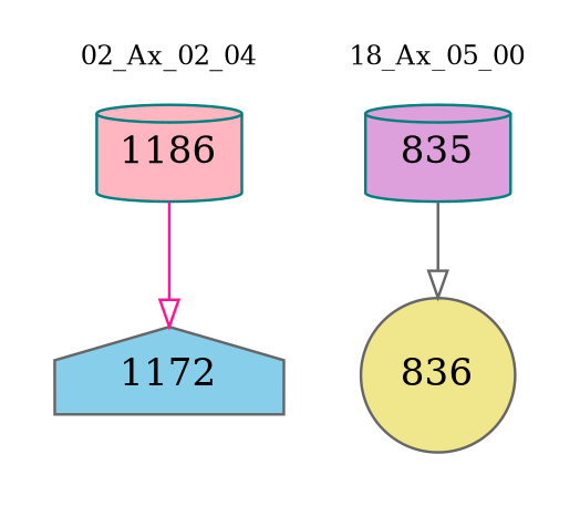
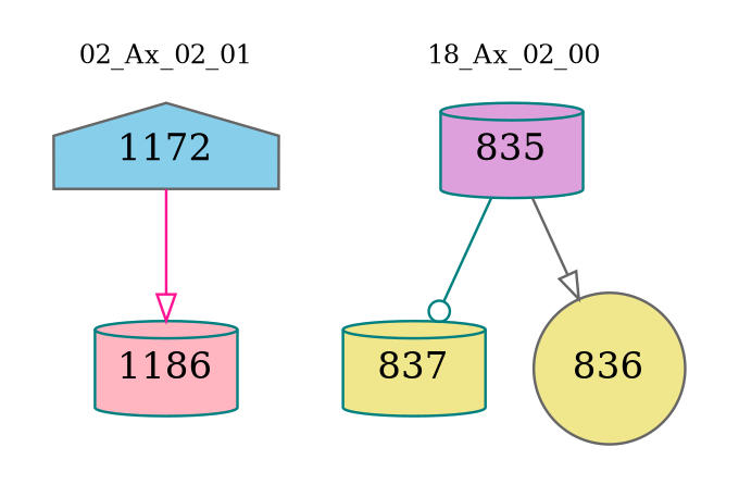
  digraph {
    node [color=teal fillcolor=khaki shape=cylinder style=filled]
    edge [arrowhead=onormal]
    n1 [color=gray40 fillcolor=skyblue label=1172 shape=house]
    n2 [fillcolor=lightpink label=1186]
    n3 [fillcolor=plum label=835]
+   n4 [label=837]
    n5 [color=gray40 label=836 shape=circle]
    subgraph cluster_1 {
      color=white
      fontsize=10
-     label="02_Ax_02_04"
+     label="02_Ax_02_01"
      n1
      n2
    }
    subgraph cluster_2 {
      color=white
      fontsize=10
-     label="18_Ax_05_00"
+     label="18_Ax_02_00"
      n3
+     n4
      n5
    }
-   n2 -> n1 [color=deeppink]
+   n1 -> n2 [color=deeppink]
+   n3 -> n4 [arrowhead=odot color=teal]
    n3 -> n5 [color=gray40]
  }
